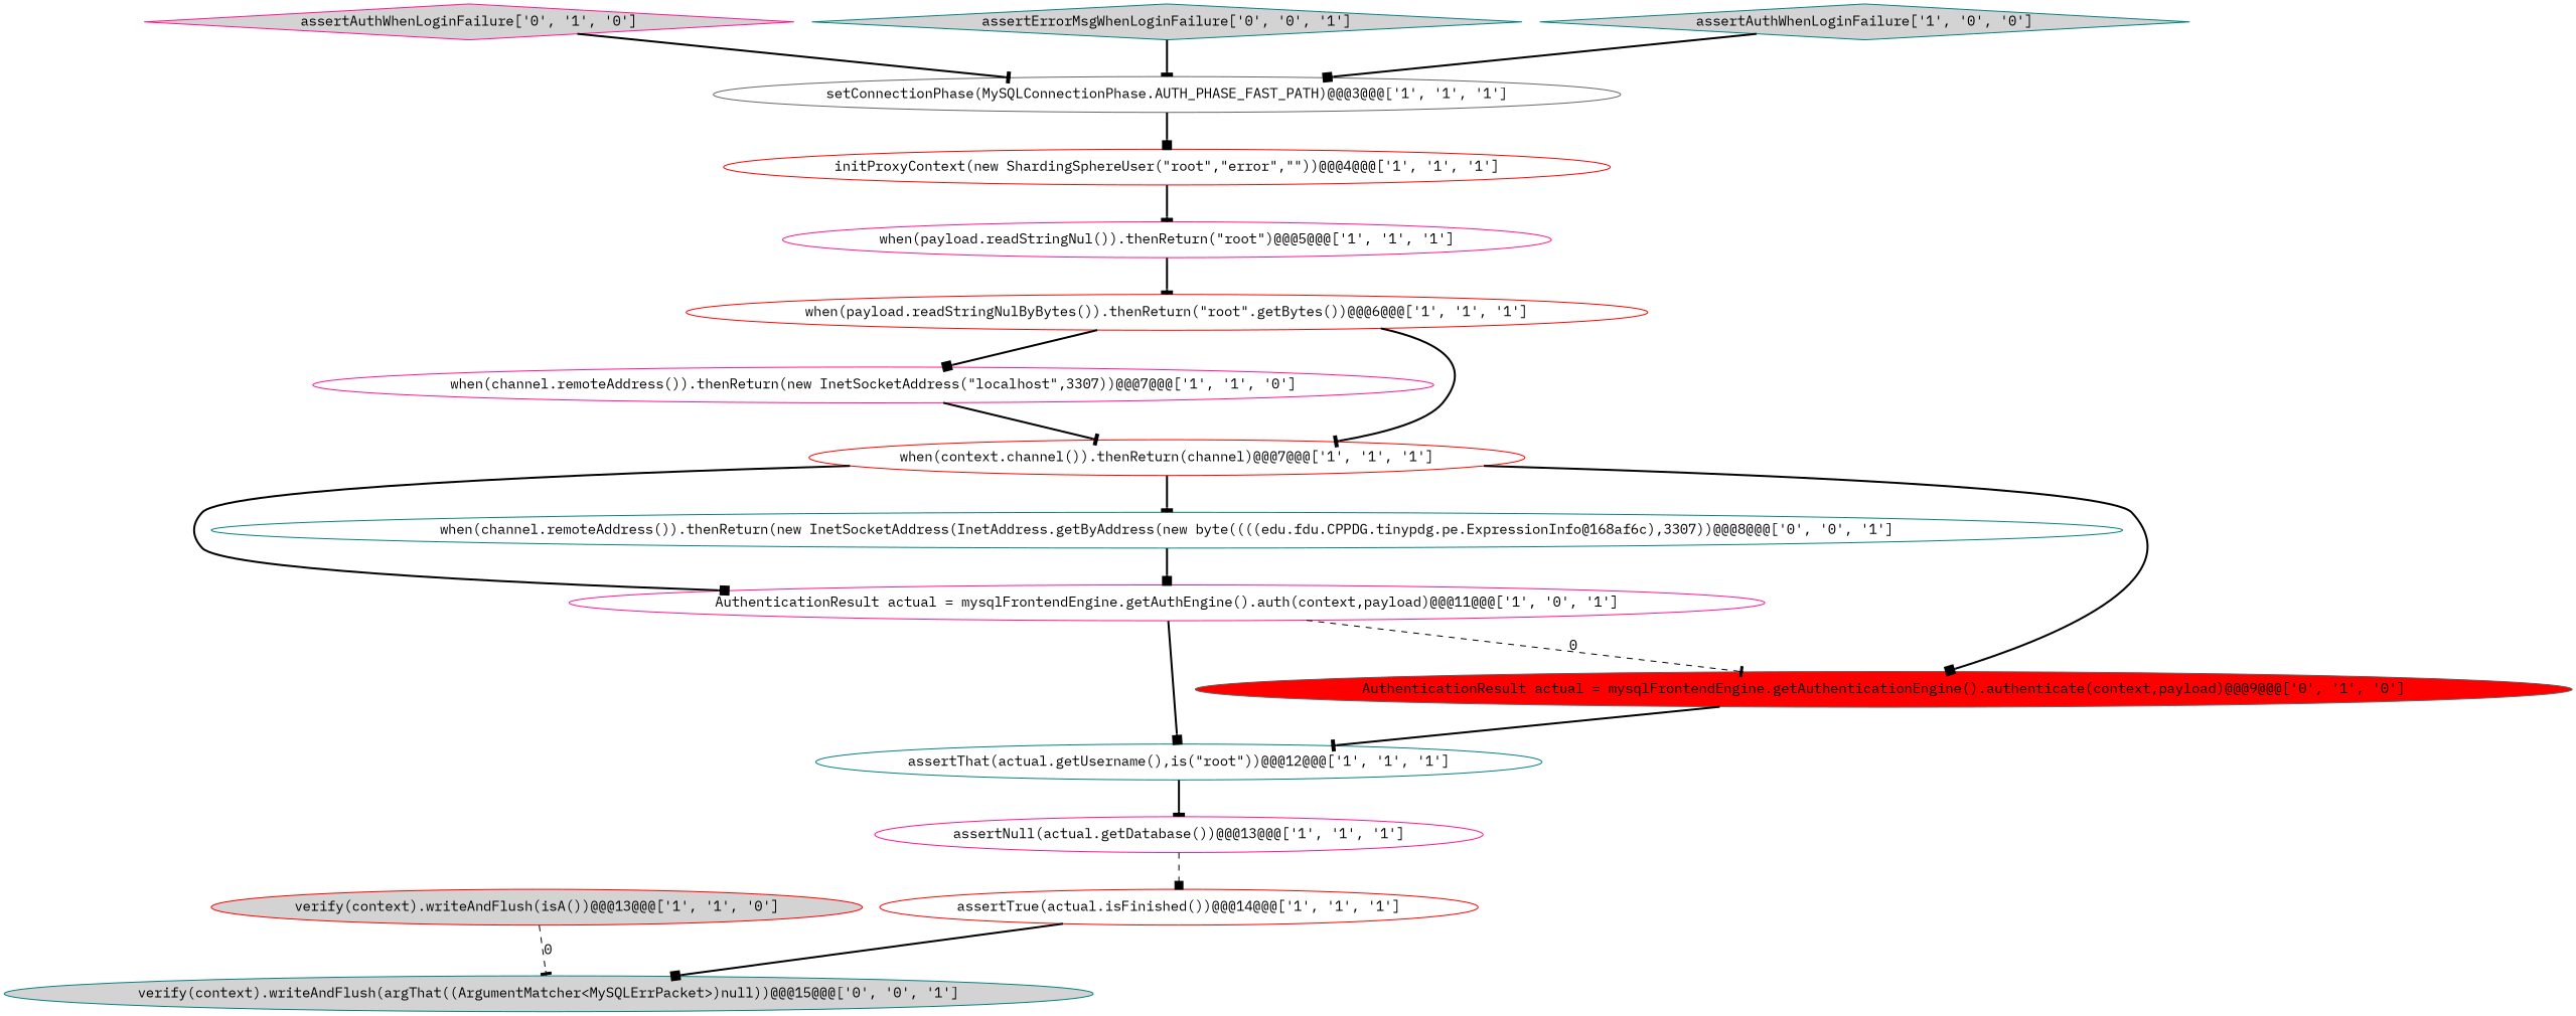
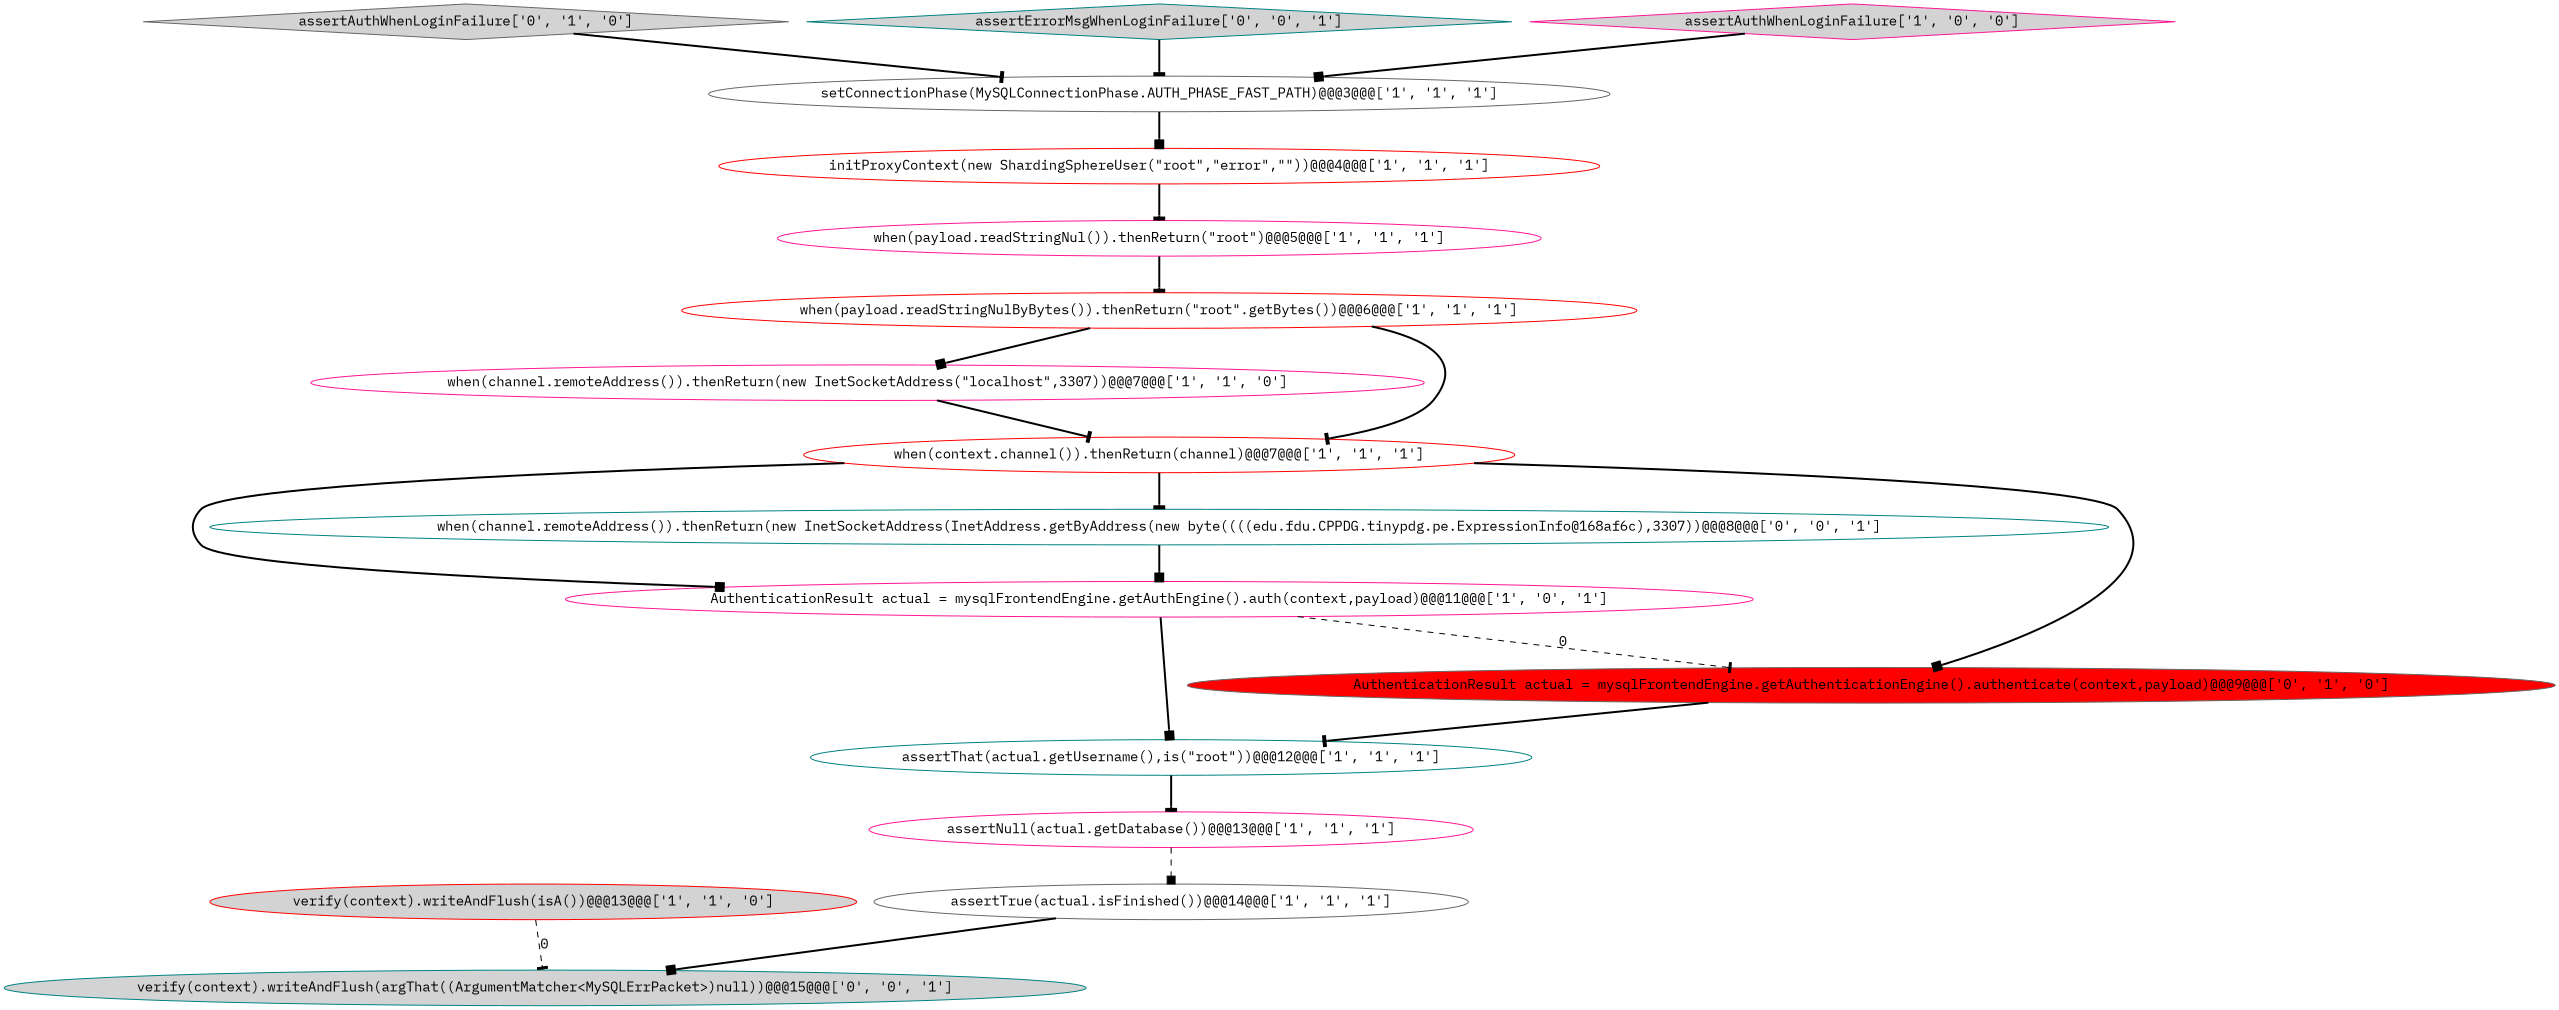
  digraph {
    fontname="IBM Plex Mono"
    node [color=teal fillcolor=white fontname="IBM Plex Mono" shape=ellipse style=filled]
    edge [arrowhead=tee fontname="IBM Plex Mono" style=bold]
    n1 [color=deeppink label="AuthenticationResult actual = mysqlFrontendEngine.getAuthEngine().auth(context,payload)@@@11@@@['1', '0', '1']"]
    n2 [color=gray40 fillcolor=red label="AuthenticationResult actual = mysqlFrontendEngine.getAuthenticationEngine().authenticate(context,payload)@@@9@@@['0', '1', '0']"]
    n3 [label="assertThat(actual.getUsername(),is(\"root\"))@@@12@@@['1', '1', '1']"]
    n4 [color=deeppink label="assertNull(actual.getDatabase())@@@13@@@['1', '1', '1']"]
    n5 [color=deeppink label="when(channel.remoteAddress()).thenReturn(new InetSocketAddress(\"localhost\",3307))@@@7@@@['1', '1', '0']"]
    n6 [color=red label="when(context.channel()).thenReturn(channel)@@@7@@@['1', '1', '1']"]
    n7 [label="when(channel.remoteAddress()).thenReturn(new InetSocketAddress(InetAddress.getByAddress(new byte((((edu.fdu.CPPDG.tinypdg.pe.ExpressionInfo@168af6c),3307))@@@8@@@['0', '0', '1']"]
    n8 [fillcolor=lightgray label="verify(context).writeAndFlush(argThat((ArgumentMatcher<MySQLErrPacket>)null))@@@15@@@['0', '0', '1']"]
    n9 [color=red label="initProxyContext(new ShardingSphereUser(\"root\",\"error\",\"\"))@@@4@@@['1', '1', '1']"]
    n10 [color=deeppink label="when(payload.readStringNul()).thenReturn(\"root\")@@@5@@@['1', '1', '1']"]
    n11 [color=red label="when(payload.readStringNulByBytes()).thenReturn(\"root\".getBytes())@@@6@@@['1', '1', '1']"]
-   n12 [color=red label="assertTrue(actual.isFinished())@@@14@@@['1', '1', '1']"]
+   n12 [color=gray40 label="assertTrue(actual.isFinished())@@@14@@@['1', '1', '1']"]
    n13 [color=red fillcolor=lightgray label="verify(context).writeAndFlush(isA())@@@13@@@['1', '1', '0']"]
    n14 [color=gray40 label="setConnectionPhase(MySQLConnectionPhase.AUTH_PHASE_FAST_PATH)@@@3@@@['1', '1', '1']"]
-   n15 [color=deeppink fillcolor=lightgray label="assertAuthWhenLoginFailure['0', '1', '0']" shape=diamond]
+   n15 [color=gray40 fillcolor=lightgray label="assertAuthWhenLoginFailure['0', '1', '0']" shape=diamond]
    n16 [fillcolor=lightgray label="assertErrorMsgWhenLoginFailure['0', '0', '1']" shape=diamond]
-   n17 [fillcolor=lightgray label="assertAuthWhenLoginFailure['1', '0', '0']" shape=diamond]
+   n17 [color=deeppink fillcolor=lightgray label="assertAuthWhenLoginFailure['1', '0', '0']" shape=diamond]
    n1 -> n2 [label=0 style=dashed]
    n1 -> n3 [arrowhead=box]
    n2 -> n3
    n3 -> n4
    n4 -> n12 [arrowhead=box style=dashed]
    n5 -> n6
    n6 -> n1 [arrowhead=box]
    n6 -> n2 [arrowhead=box]
    n6 -> n7
    n7 -> n1 [arrowhead=box]
    n9 -> n10
    n10 -> n11
    n11 -> n5 [arrowhead=box]
    n11 -> n6
    n12 -> n8 [arrowhead=box]
    n13 -> n8 [label=0 style=dashed]
    n14 -> n9 [arrowhead=box]
    n15 -> n14
    n16 -> n14
    n17 -> n14 [arrowhead=box]
  }
